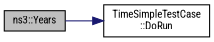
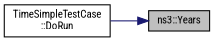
  digraph {
    rankdir=RL
    fontname="Roboto Condensed"
    node [color=black fontname="Roboto Condensed" fontsize=10 shape=record style=filled]
    n1 [fillcolor=grey75 fontcolor=black height=0.2 label="ns3::Years" width=0.4]
    n2 [fillcolor=white height=0.2 label="TimeSimpleTestCase\l::DoRun" width=0.4]
-   n2 -> n1 [color=midnightblue dir=back fontname="Roboto Condensed" fontsize=10 labelfontname=Helvetica labelfontsize=10 style=solid]
+   n1 -> n2 [color=midnightblue dir=back fontname="Roboto Condensed" fontsize=10 labelfontname=Helvetica labelfontsize=10 style=solid]
  }
